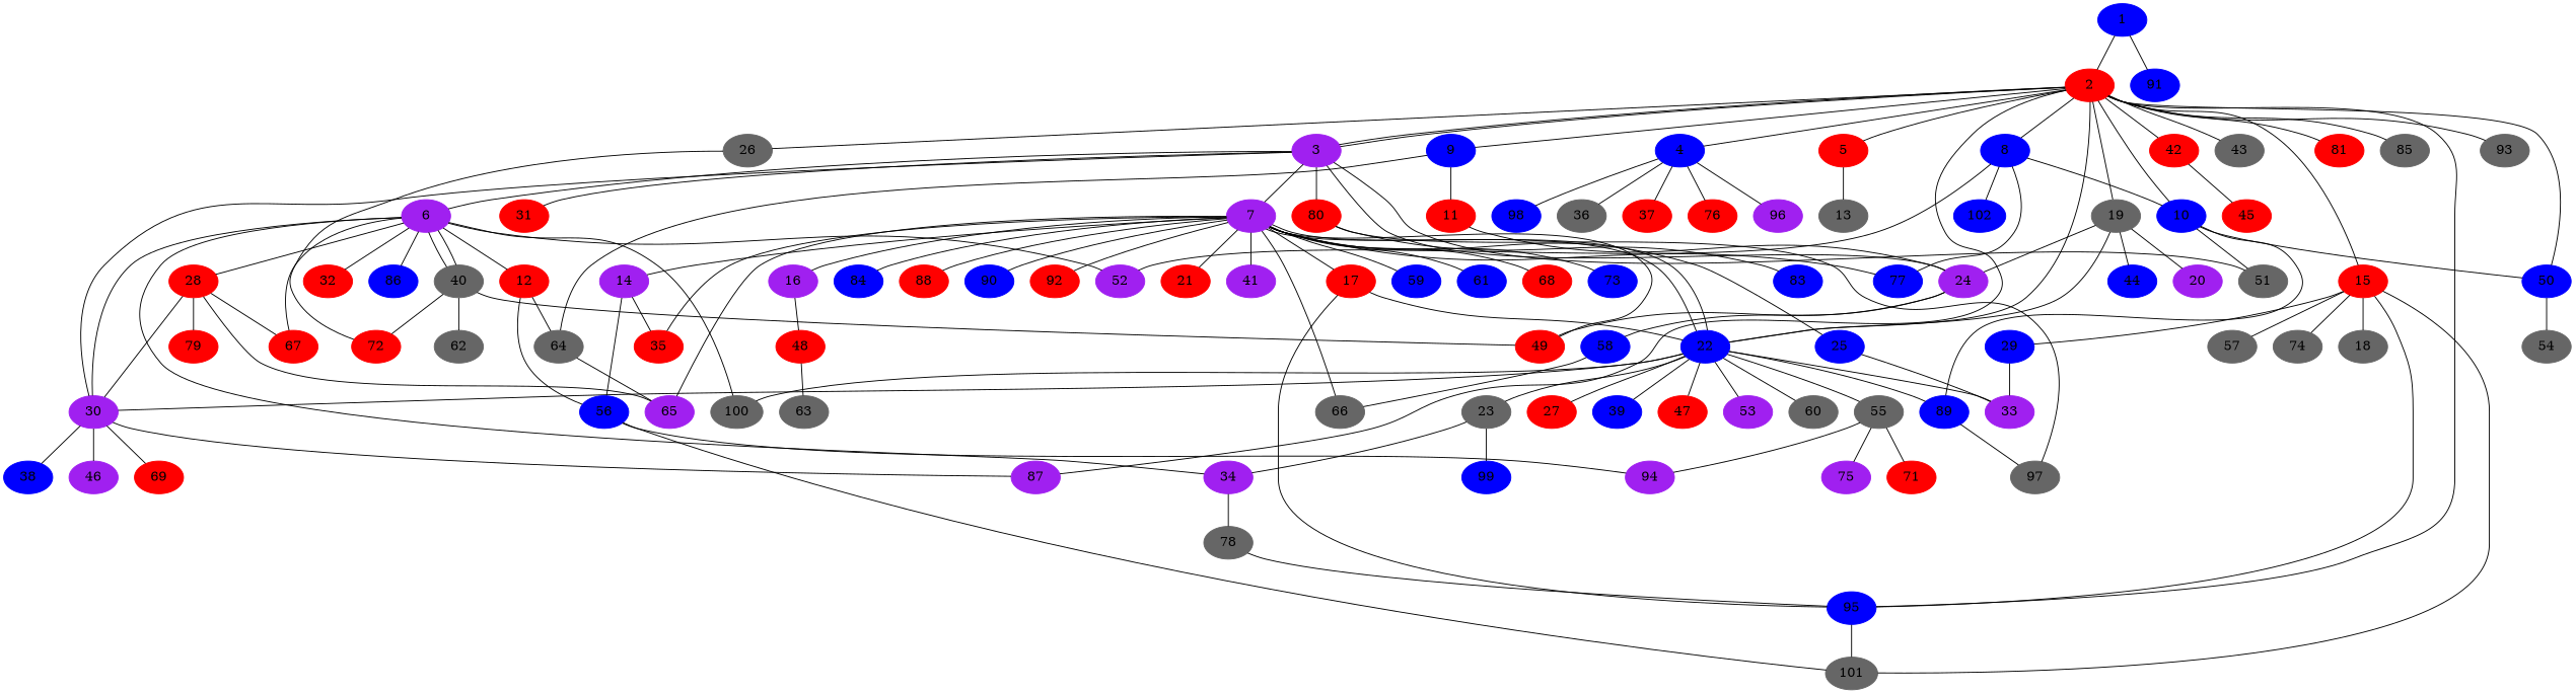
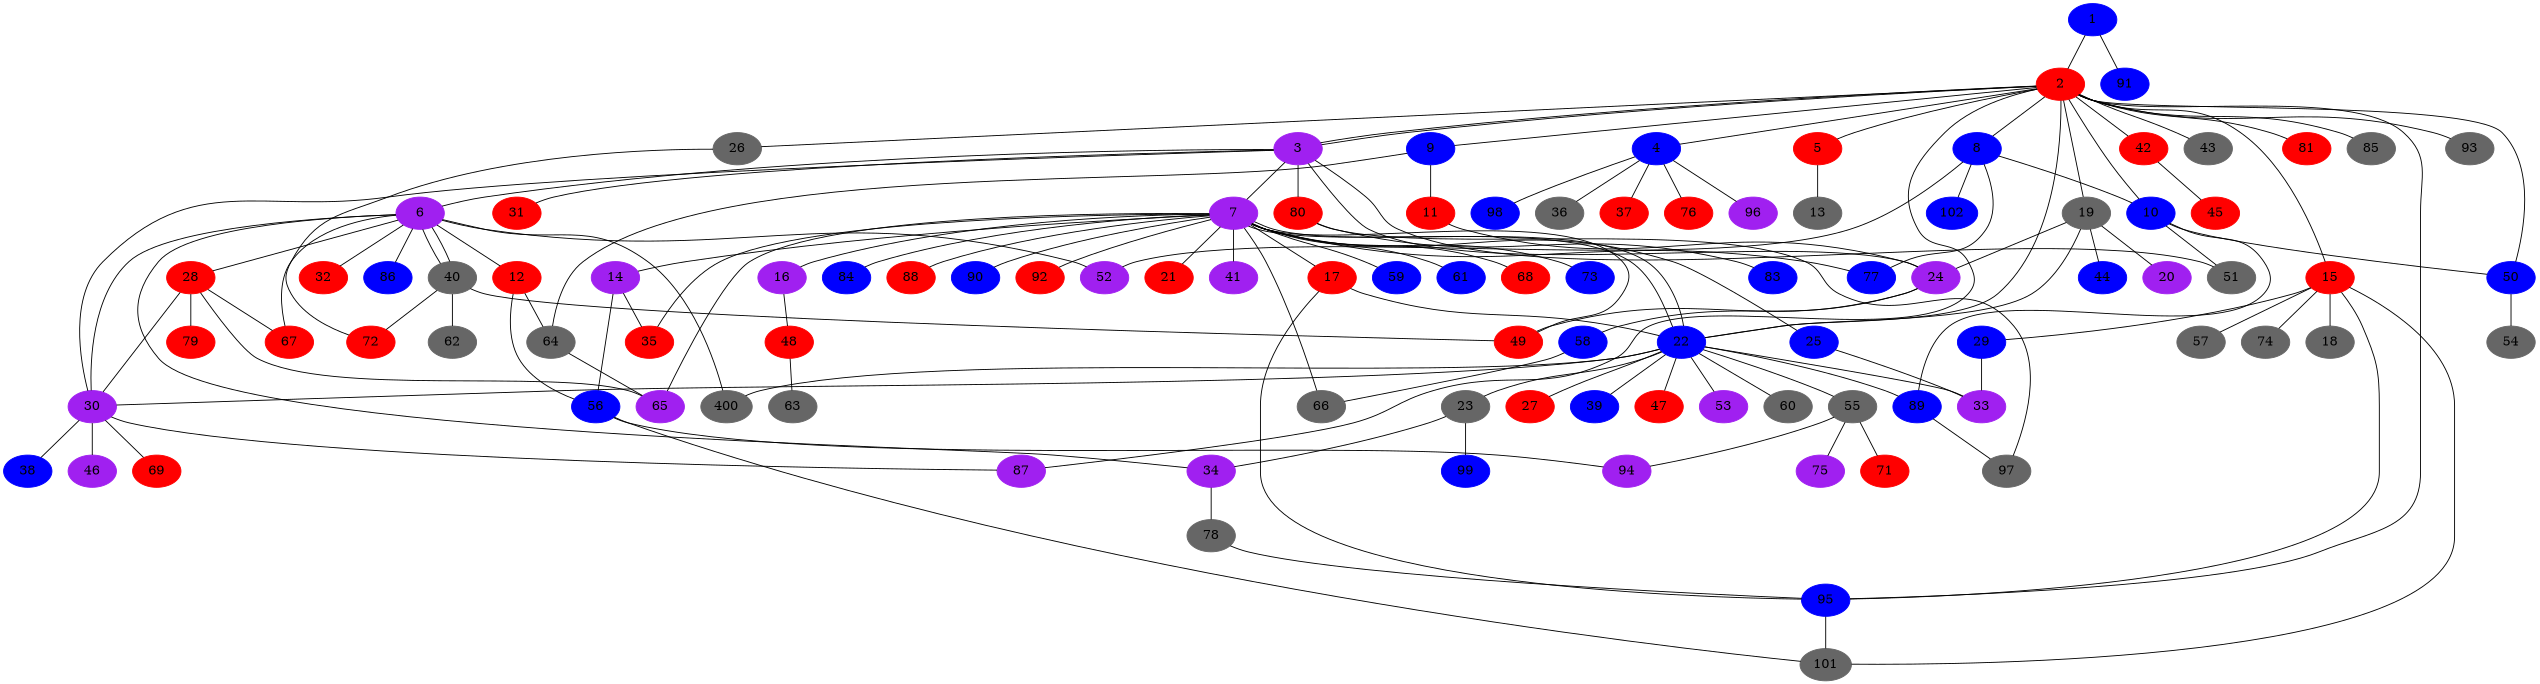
  graph {
    node [color=red style=filled]
    1 [color=blue]
    2
    91 [color=blue]
    3 [color=purple]
    4 [color=blue]
    5
    8 [color=blue]
    9 [color=blue]
    10 [color=blue]
    15
    19 [color=gray40]
    22 [color=blue]
    26 [color=gray40]
    42
    43 [color=gray40]
    50 [color=blue]
    81
    85 [color=gray40]
    87 [color=purple]
    93 [color=gray40]
    95 [color=blue]
    6 [color=purple]
    7 [color=purple]
    24 [color=purple]
    30 [color=purple]
    31
    51 [color=gray40]
    80
    36 [color=gray40]
    37
    76
    96 [color=purple]
    98 [color=blue]
    13 [color=gray40]
    52 [color=purple]
    77 [color=blue]
    102 [color=blue]
    11
    64 [color=gray40]
    89 [color=blue]
    18 [color=gray40]
    29 [color=blue]
    57 [color=gray40]
    74 [color=gray40]
    101 [color=gray40]
    20 [color=purple]
    44 [color=blue]
-   100 [color=gray40]
+   100 [color=gray40 label=400]
    23 [color=gray40]
    27
    33 [color=purple]
    39 [color=blue]
    47
    53 [color=purple]
    55 [color=gray40]
    60 [color=gray40]
    72
    45
    54 [color=gray40]
    12
    28
    32
    34 [color=purple]
    40 [color=gray40]
    67
    86 [color=blue]
    14 [color=purple]
    16 [color=purple]
    17
    21
    25 [color=blue]
    35
    41 [color=purple]
    49
    59 [color=blue]
    61 [color=blue]
    65 [color=purple]
    66 [color=gray40]
    68
    73 [color=blue]
    84 [color=blue]
    88
    90 [color=blue]
    92
    58 [color=blue]
    38 [color=blue]
    46 [color=purple]
    69
    83 [color=blue]
    97 [color=gray40]
    56 [color=blue]
    79
    78 [color=gray40]
    62 [color=gray40]
    48
    94 [color=purple]
    63 [color=gray40]
    99 [color=blue]
    71
    75 [color=purple]
    1 -- 2
    1 -- 91
    2 -- 3
    2 -- 3
    2 -- 4
    2 -- 5
    2 -- 8
    2 -- 9
    2 -- 10
    2 -- 15
    2 -- 19
    2 -- 22
    2 -- 26
    2 -- 42
    2 -- 43
    2 -- 50
    2 -- 81
    2 -- 85
    2 -- 87
    2 -- 93
    2 -- 95
    3 -- 6
    3 -- 7
    3 -- 24
    3 -- 30
    3 -- 31
    3 -- 51
    3 -- 80
    4 -- 36
    4 -- 37
    4 -- 76
    4 -- 96
    4 -- 98
    5 -- 13
    8 -- 10
    8 -- 52
    8 -- 77
    8 -- 102
    9 -- 11
    9 -- 64
    10 -- 50
    10 -- 51
    10 -- 89
    15 -- 95
    15 -- 18
    15 -- 29
    15 -- 57
    15 -- 74
    15 -- 101
    19 -- 22
    19 -- 24
    19 -- 20
    19 -- 44
    22 -- 30
    22 -- 89
    22 -- 100
    22 -- 23
    22 -- 27
    22 -- 33
    22 -- 39
    22 -- 47
    22 -- 53
    22 -- 55
    22 -- 60
    26 -- 72
    42 -- 45
    50 -- 54
    95 -- 101
    6 -- 30
    6 -- 52
    6 -- 100
    6 -- 12
    6 -- 28
    6 -- 32
    6 -- 34
    6 -- 40
    6 -- 40
    6 -- 67
    6 -- 86
    7 -- 22
    7 -- 22
    7 -- 77
    7 -- 14
    7 -- 16
    7 -- 17
    7 -- 21
    7 -- 25
    7 -- 35
    7 -- 41
    7 -- 49
    7 -- 59
    7 -- 61
    7 -- 65
    7 -- 66
    7 -- 68
    7 -- 73
    7 -- 84
    7 -- 88
    7 -- 90
    7 -- 92
    24 -- 49
    24 -- 58
    30 -- 87
    30 -- 38
    30 -- 46
    30 -- 69
    80 -- 83
    80 -- 97
    11 -- 24
    64 -- 65
    89 -- 97
    29 -- 33
    23 -- 34
    23 -- 99
    55 -- 94
    55 -- 71
    55 -- 75
    12 -- 64
    12 -- 56
    28 -- 30
    28 -- 67
    28 -- 65
    28 -- 79
    34 -- 78
    40 -- 72
    40 -- 49
    40 -- 62
    14 -- 35
    14 -- 56
    16 -- 48
    17 -- 22
    17 -- 95
    25 -- 33
    58 -- 66
    56 -- 101
    56 -- 94
    78 -- 95
    48 -- 63
  }
